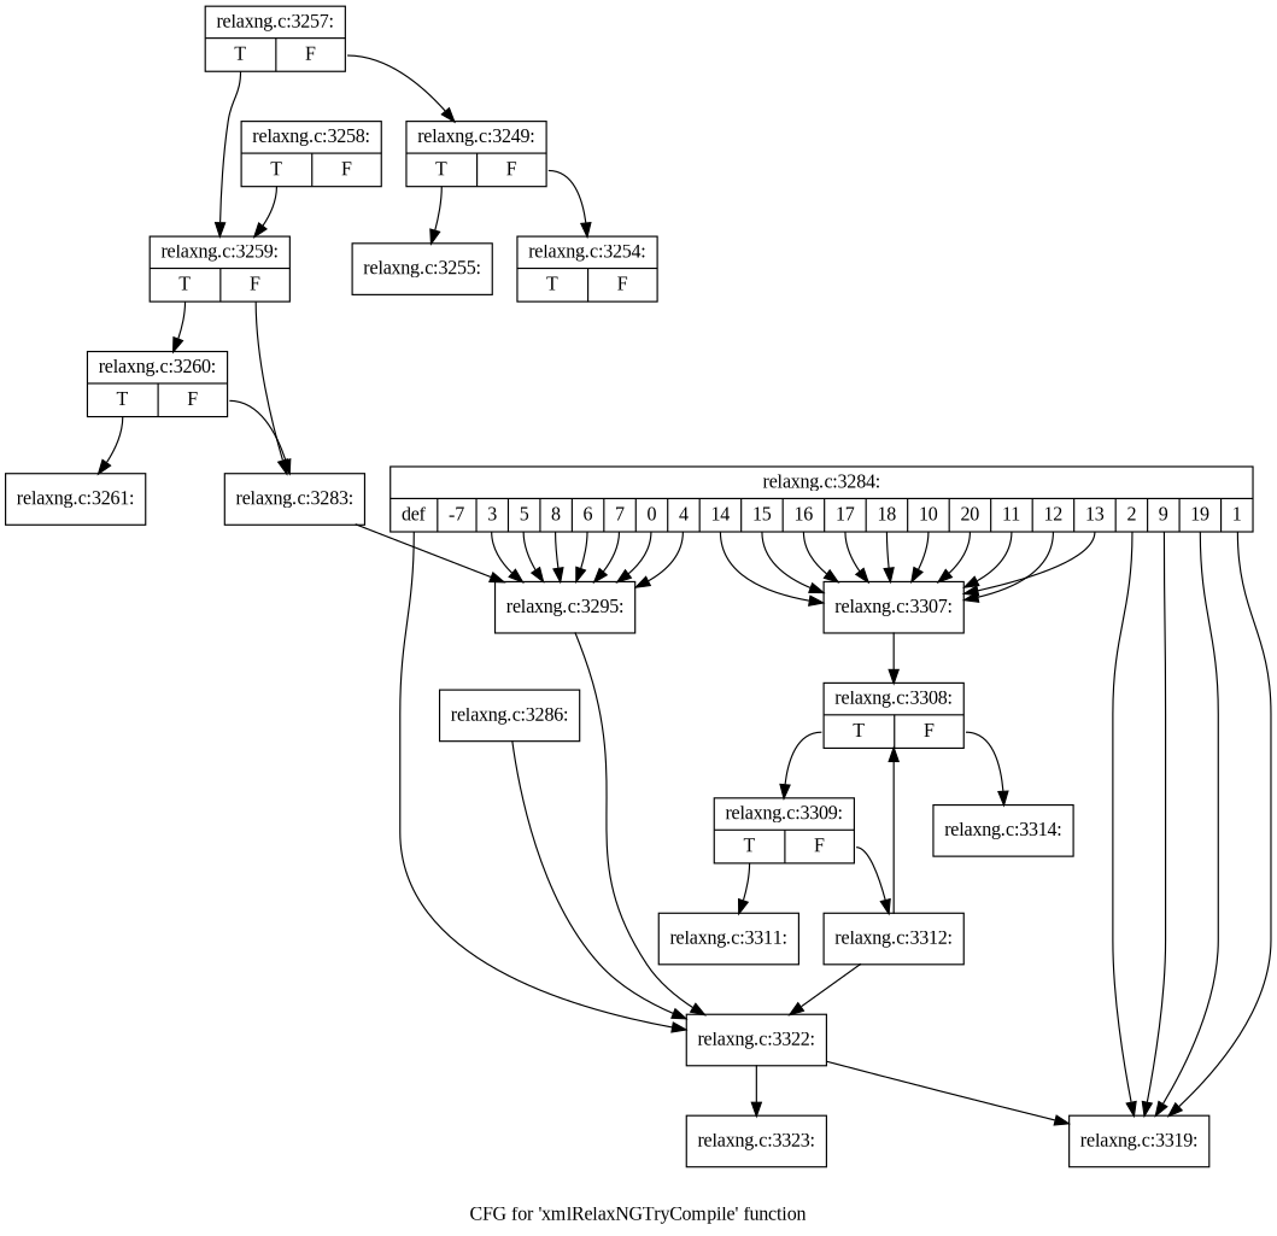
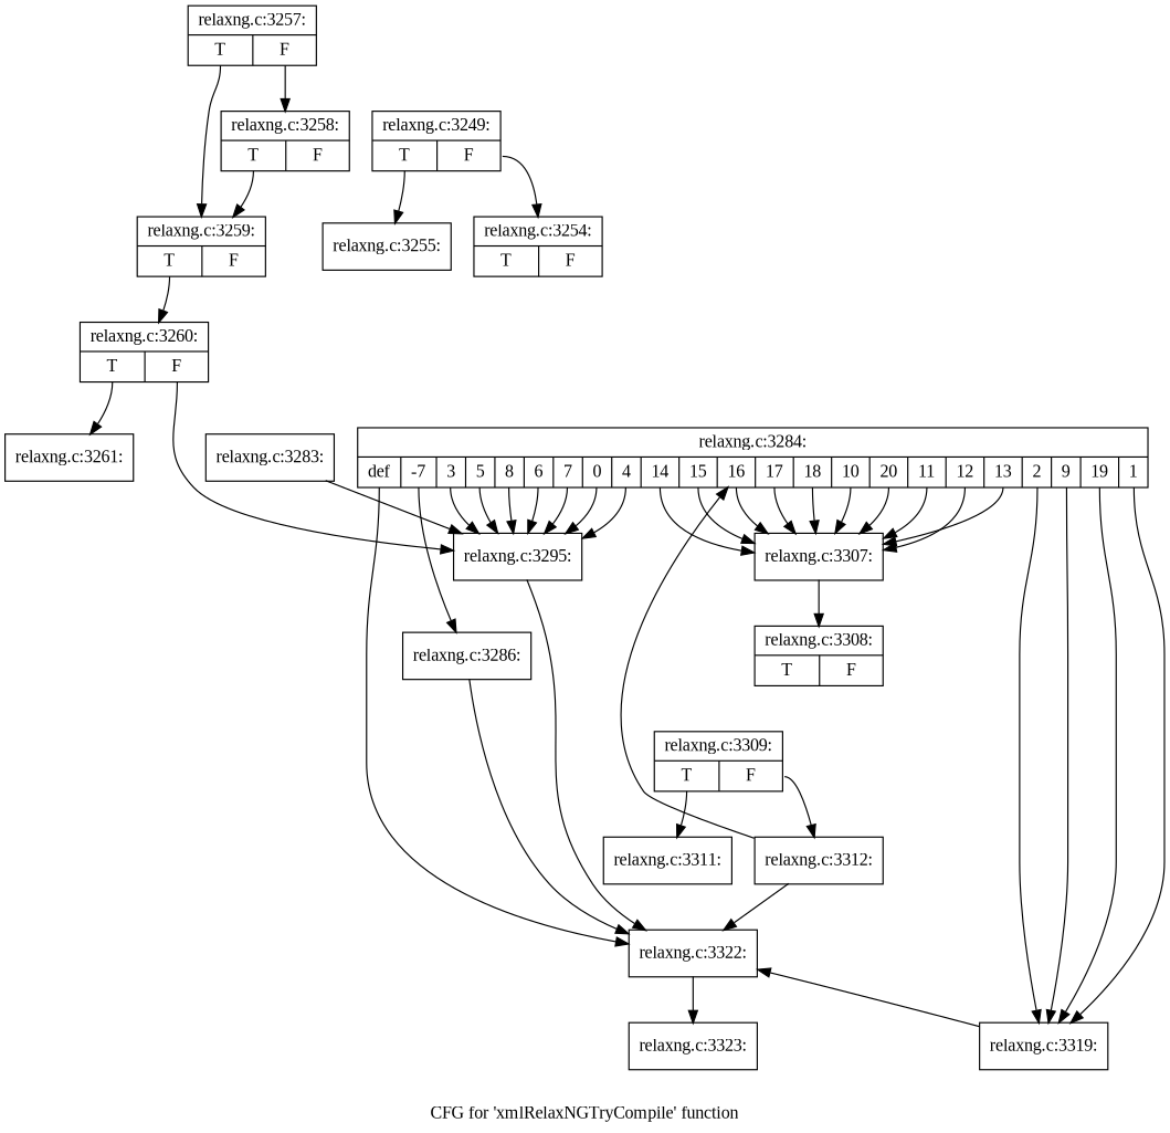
  digraph {
    fontname="Liberation Serif"
    label="CFG for 'xmlRelaxNGTryCompile' function"
    node [fontname="Liberation Serif" shape=record]
    edge [fontname="Liberation Serif"]
    n1 [label="{relaxng.c:3249:|{<s0>T|<s1>F}}"]
    n2 [label="{relaxng.c:3255:}"]
    n3 [label="{relaxng.c:3254:|{<s0>T|<s1>F}}"]
    n4 [label="{relaxng.c:3323:}"]
    n5 [label="{relaxng.c:3257:|{<s0>T|<s1>F}}"]
    n6 [label="{relaxng.c:3259:|{<s0>T|<s1>F}}"]
    n7 [label="{relaxng.c:3258:|{<s0>T|<s1>F}}"]
    n8 [label="{relaxng.c:3260:|{<s0>T|<s1>F}}"]
    n9 [label="{relaxng.c:3283:}"]
    n10 [label="{relaxng.c:3261:}"]
    n11 [label="{relaxng.c:3295:}"]
    n12 [label="{relaxng.c:3284:|{<s0>def|<s1>-7|<s2>3|<s3>5|<s4>8|<s5>6|<s6>7|<s7>0|<s8>4|<s9>14|<s10>15|<s11>16|<s12>17|<s13>18|<s14>10|<s15>20|<s16>11|<s17>12|<s18>13|<s19>2|<s20>9|<s21>19|<s22>1}}"]
    n13 [label="{relaxng.c:3322:}"]
    n14 [label="{relaxng.c:3286:}"]
    n15 [label="{relaxng.c:3307:}"]
    n16 [label="{relaxng.c:3319:}"]
    n17 [label="{relaxng.c:3308:|{<s0>T|<s1>F}}"]
    n18 [label="{relaxng.c:3309:|{<s0>T|<s1>F}}"]
-   n19 [label="{relaxng.c:3314:}"]
    n20 [label="{relaxng.c:3311:}"]
    n21 [label="{relaxng.c:3312:}"]
    n1 -> n2 [tailport=s0]
    n1 -> n3 [tailport=s1]
    n5 -> n6 [tailport=s0]
-   n5 -> n1 [tailport=s1]
+   n5 -> n7 [tailport=s1]
    n6 -> n8 [tailport=s0]
-   n6 -> n9 [tailport=s1]
    n7 -> n6 [tailport=s0]
-   n8 -> n9 [tailport=s1]
+   n8 -> n11 [tailport=s1]
    n8 -> n10 [tailport=s0]
    n9 -> n11
    n11 -> n13
    n12 -> n11 [tailport=s2]
    n12 -> n11 [tailport=s3]
    n12 -> n11 [tailport=s4]
    n12 -> n11 [tailport=s5]
    n12 -> n11 [tailport=s6]
    n12 -> n11 [tailport=s7]
    n12 -> n11 [tailport=s8]
    n12 -> n13 [tailport=s0]
+   n12 -> n14 [tailport=s1]
    n12 -> n15 [tailport=s9]
    n12 -> n15 [tailport=s10]
    n12 -> n15 [tailport=s11]
    n12 -> n15 [tailport=s12]
    n12 -> n15 [tailport=s13]
    n12 -> n15 [tailport=s14]
    n12 -> n15 [tailport=s15]
    n12 -> n15 [tailport=s16]
    n12 -> n15 [tailport=s17]
    n12 -> n15 [tailport=s18]
    n12 -> n16 [tailport=s19]
    n12 -> n16 [tailport=s20]
    n12 -> n16 [tailport=s21]
    n12 -> n16 [tailport=s22]
    n13 -> n4
    n14 -> n13
    n15 -> n17
-   n13 -> n16
-   n17 -> n18 [tailport=s0]
-   n17 -> n19 [tailport=s1]
+   n16 -> n13
    n18 -> n20 [tailport=s0]
    n18 -> n21 [tailport=s1]
    n21 -> n13
-   n21 -> n17
+   n21 -> n12
  }
